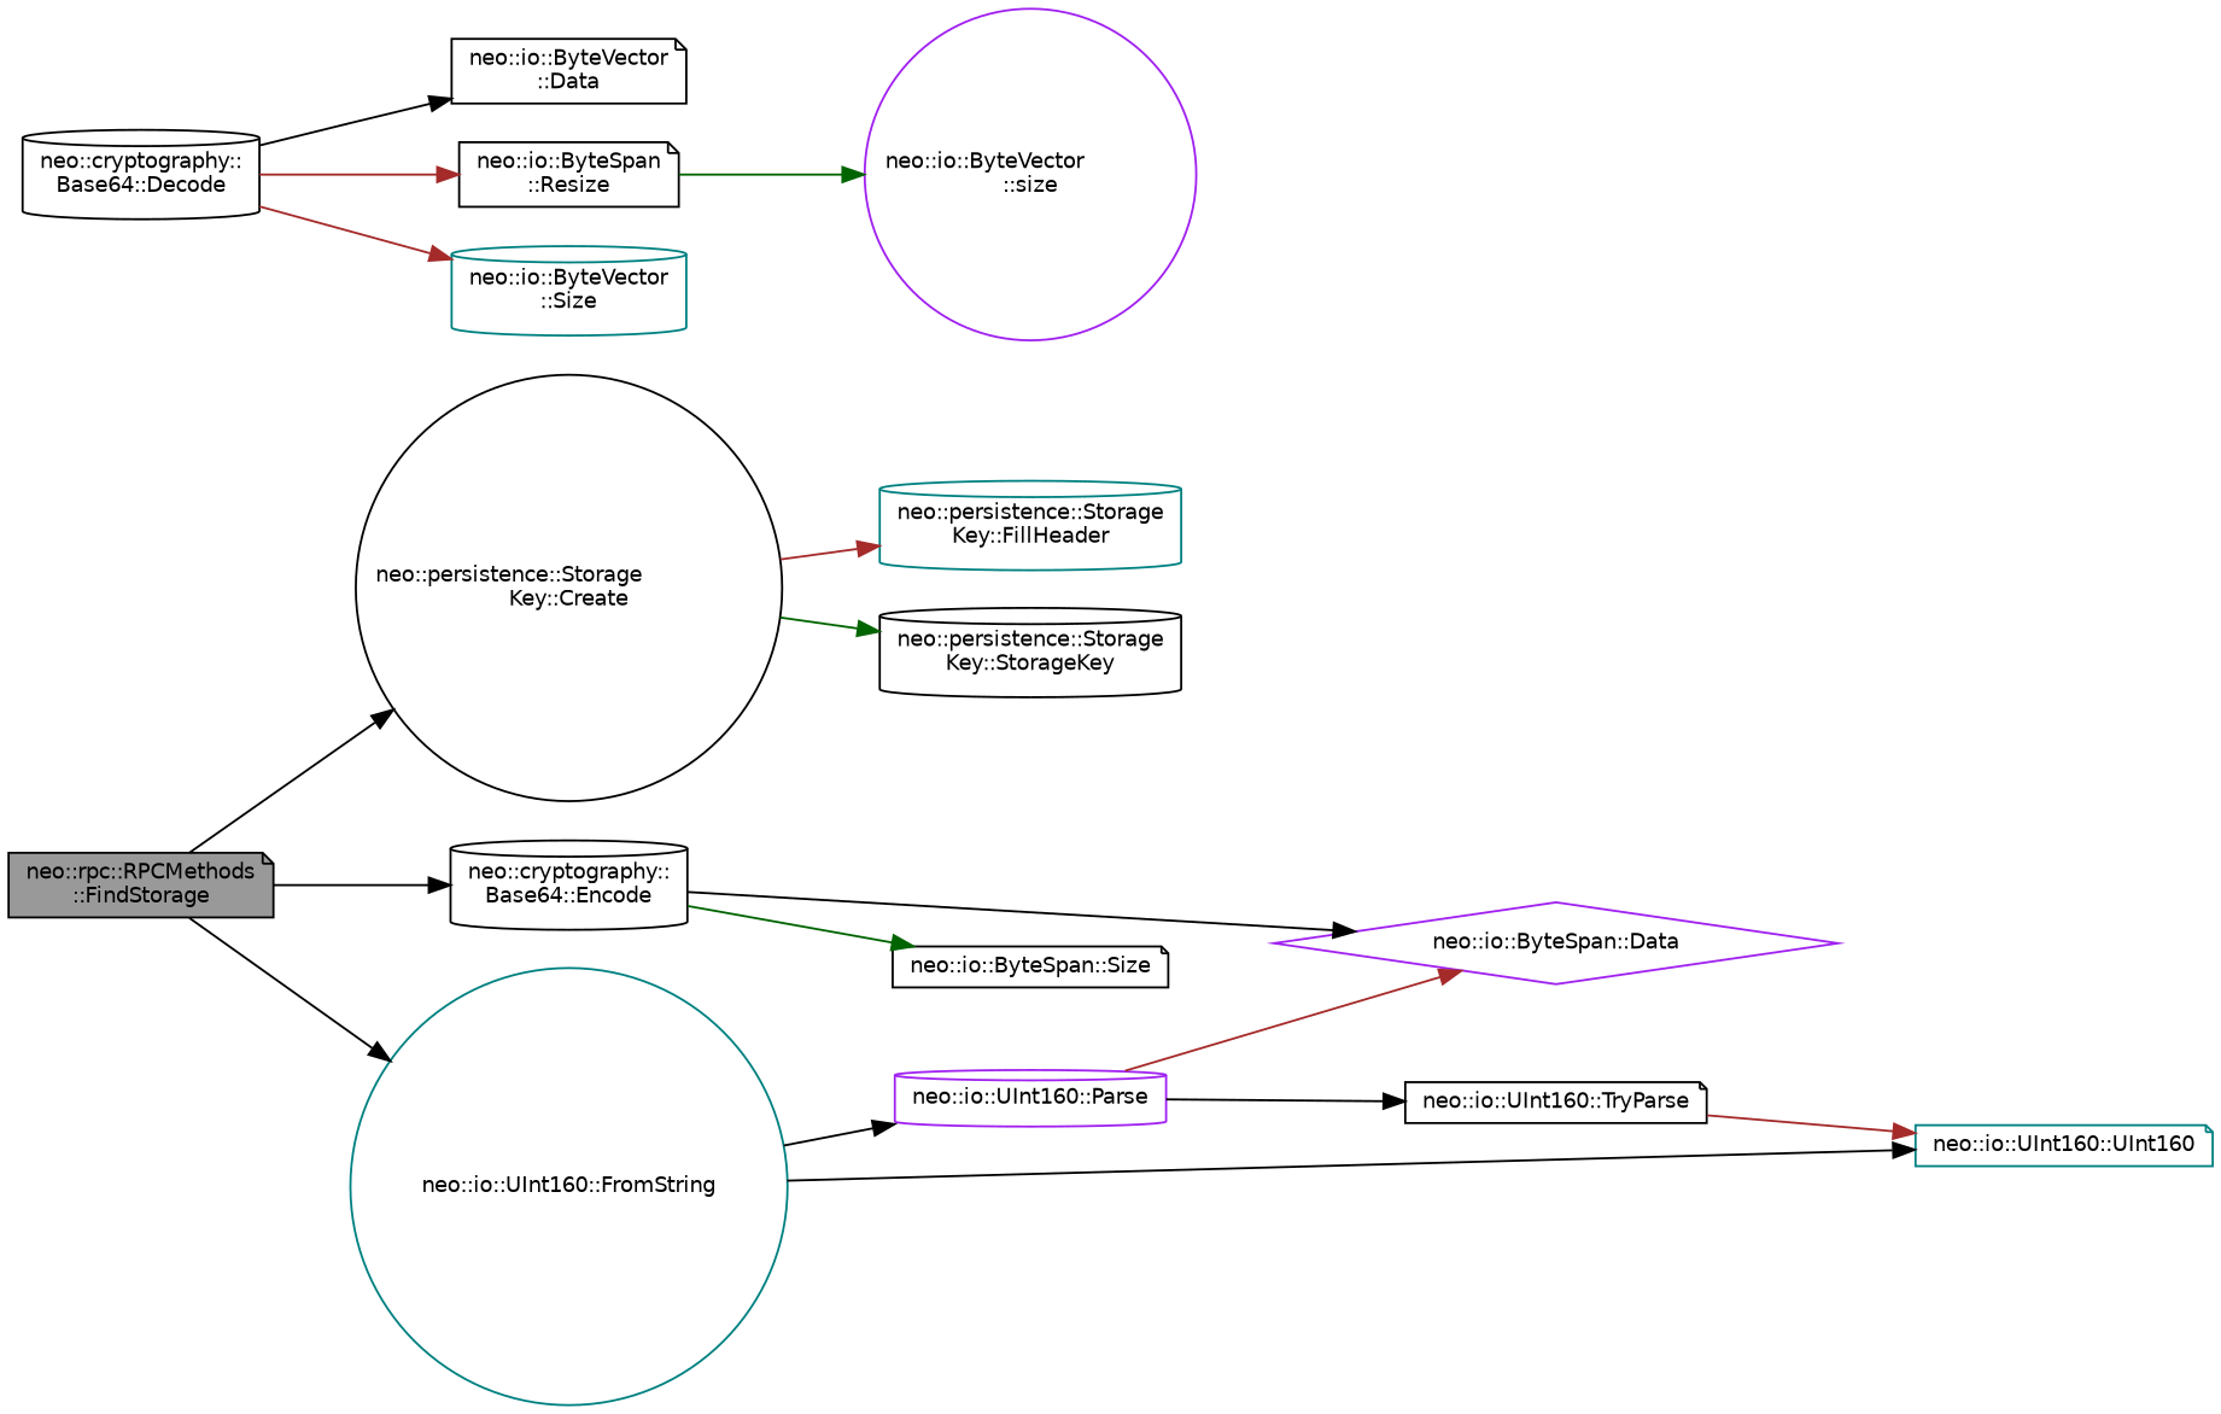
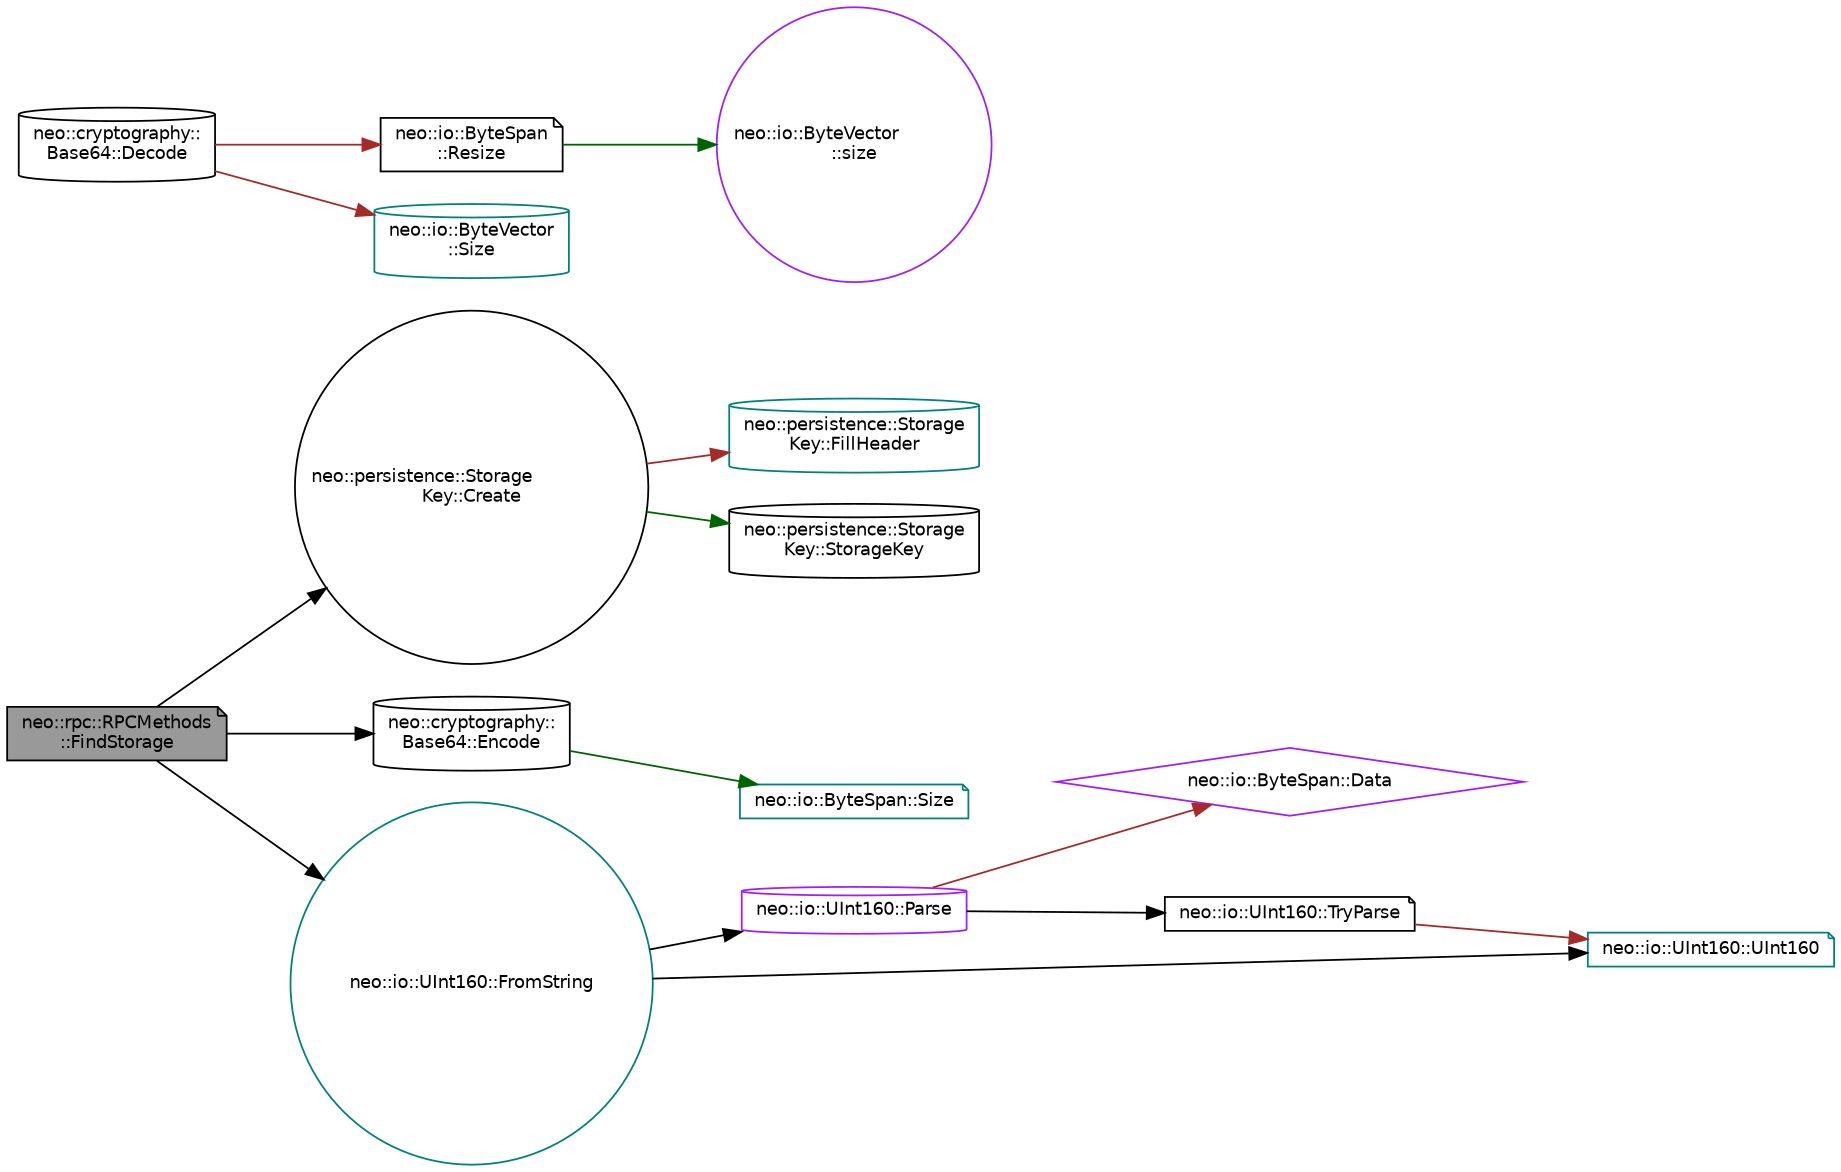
  digraph {
    rankdir=LR
    node [color=black fillcolor=white fontname=Helvetica fontsize=10 shape=note style=filled]
    edge [color=black fontname=Helvetica fontsize=10 labelfontname=Helvetica labelfontsize=10 style=solid]
    n1 [fillcolor=grey60 fontcolor=black height=0.2 label="neo::rpc::RPCMethods\l::FindStorage" width=0.4]
    n2 [height=0.2 label="neo::persistence::Storage\lKey::Create" shape=circle width=0.4]
    n3 [height=0.2 label="neo::cryptography::\lBase64::Encode" shape=cylinder width=0.4]
    n4 [color=teal height=0.2 label="neo::io::UInt160::FromString" shape=circle width=0.4]
    n5 [color=teal height=0.2 label="neo::persistence::Storage\lKey::FillHeader" shape=cylinder width=0.4]
    n6 [height=0.2 label="neo::persistence::Storage\lKey::StorageKey" shape=cylinder width=0.4]
    n7 [height=0.2 label="neo::cryptography::\lBase64::Decode" shape=cylinder width=0.4]
-   n8 [height=0.2 label="neo::io::ByteVector\l::Data" width=0.4]
    n9 [height=0.2 label="neo::io::ByteSpan\l::Resize" width=0.4]
    n10 [color=teal height=0.2 label="neo::io::ByteVector\l::Size" shape=cylinder width=0.4]
    n11 [color=purple height=0.2 label="neo::io::ByteSpan::Data" shape=diamond width=0.4]
-   n12 [height=0.2 label="neo::io::ByteSpan::Size" width=0.4]
+   n12 [color=teal height=0.2 label="neo::io::ByteSpan::Size" width=0.4]
    n13 [color=purple height=0.2 label="neo::io::UInt160::Parse" shape=cylinder width=0.4]
    n14 [color=teal height=0.2 label="neo::io::UInt160::UInt160" width=0.4]
    n15 [color=purple height=0.2 label="neo::io::ByteVector\l::size" shape=circle width=0.4]
    n16 [height=0.2 label="neo::io::UInt160::TryParse" width=0.4]
    n1 -> n2
    n1 -> n3
    n1 -> n4
    n2 -> n5 [color=brown]
    n2 -> n6 [color=darkgreen]
-   n3 -> n11
    n3 -> n12 [color=darkgreen]
    n4 -> n13
    n4 -> n14
-   n7 -> n8
    n7 -> n9 [color=brown]
    n7 -> n10 [color=brown]
    n9 -> n15 [color=darkgreen]
    n13 -> n11 [color=brown]
    n13 -> n16
    n16 -> n14 [color=brown]
  }
